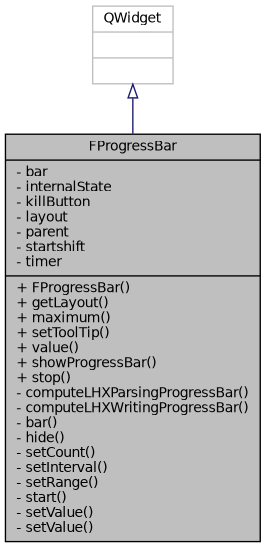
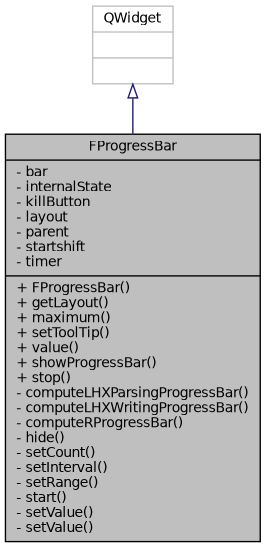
  digraph {
    node [fontname=Helvetica fontsize=10 shape=record style=filled]
-   n1 [color=black fillcolor=grey75 fontcolor=black height=0.2 label="{FProgressBar\n|- bar\l- internalState\l- killButton\l- layout\l- parent\l- startshift\l- timer\l|+ FProgressBar()\l+ getLayout()\l+ maximum()\l+ setToolTip()\l+ value()\l+ showProgressBar()\l+ stop()\l- computeLHXParsingProgressBar()\l- computeLHXWritingProgressBar()\l- bar()\l- hide()\l- setCount()\l- setInterval()\l- setRange()\l- start()\l- setValue()\l- setValue()\l}" width=0.4]
+   n1 [color=black fillcolor=grey75 fontcolor=black height=0.2 label="{FProgressBar\n|- bar\l- internalState\l- killButton\l- layout\l- parent\l- startshift\l- timer\l|+ FProgressBar()\l+ getLayout()\l+ maximum()\l+ setToolTip()\l+ value()\l+ showProgressBar()\l+ stop()\l- computeLHXParsingProgressBar()\l- computeLHXWritingProgressBar()\l- computeRProgressBar()\l- hide()\l- setCount()\l- setInterval()\l- setRange()\l- start()\l- setValue()\l- setValue()\l}" width=0.4]
    n2 [color=grey75 fillcolor=white height=0.2 label="{QWidget\n||}" width=0.4]
    n2 -> n1 [arrowtail=onormal color=midnightblue dir=back fontname=Helvetica fontsize=10 labelfontname=Helvetica labelfontsize=10 style=solid]
  }
